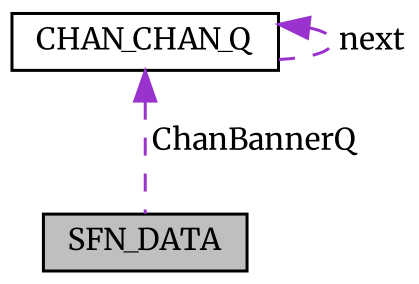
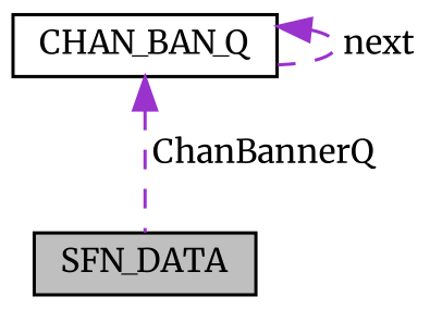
  digraph {
    fontname=Merriweather
    node [color=black fontname=Merriweather fontsize=10 shape=record style=filled]
    edge [color=darkorchid3 dir=back fontname=Merriweather fontsize=10 labelfontname=Helvetica labelfontsize=10 style=dashed]
    n1 [fillcolor=grey75 fontcolor=black height=0.2 label=SFN_DATA width=0.4]
-   n2 [fillcolor=white height=0.2 label=CHAN_CHAN_Q width=0.4]
+   n2 [fillcolor=white height=0.2 label=CHAN_BAN_Q width=0.4]
    n2 -> n1 [label=" ChanBannerQ"]
    n2 -> n2 [label=" next"]
  }
